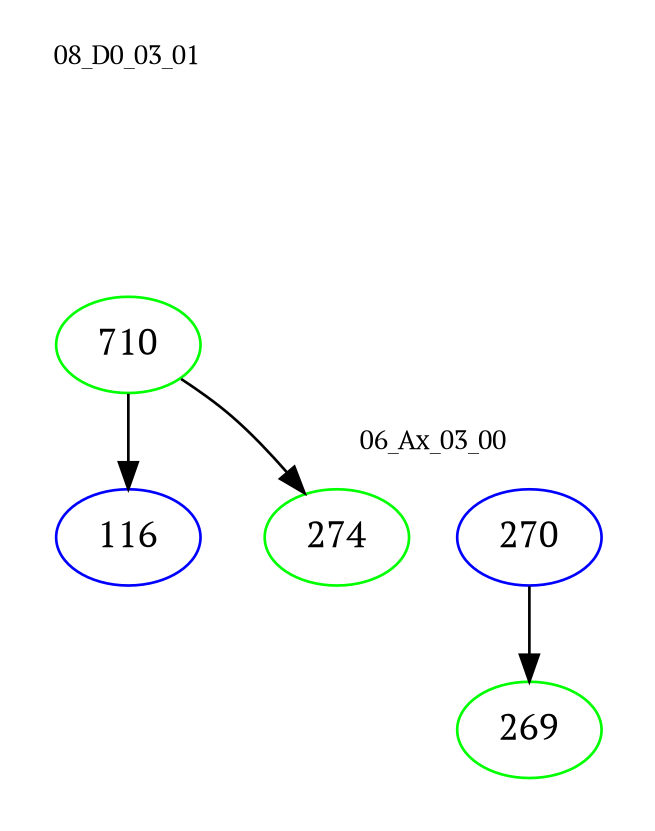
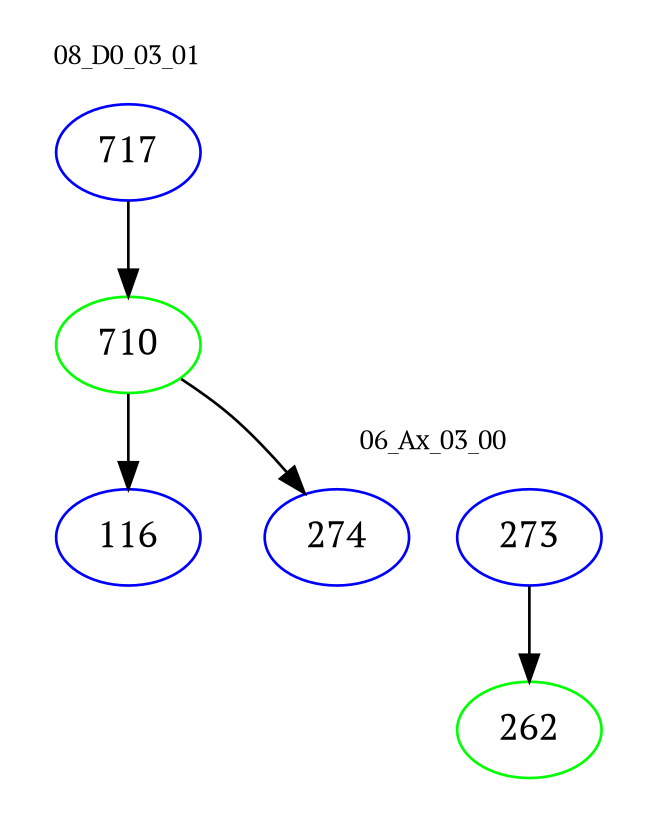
  digraph {
    fontname="PT Serif"
    node [color=blue fontname="PT Serif"]
    edge [color=black fontname="PT Serif"]
-   n1 [label=270]
-   n2 [color=green label=269]
-   n3 [color=green label=274]
+   n1 [label=273]
+   n2 [color=green label=262]
+   n3 [label=274]
+   n4 [label=717]
    n5 [color=green label=710]
    n6 [label=116]
    subgraph cluster_1 {
      color=white
      fontsize=10
      label="06_Ax_03_00"
      n1
      n2
      n3
    }
    subgraph cluster_2 {
      color=white
      fontsize=10
      label="08_D0_03_01"
+     n4
      n5
      n6
    }
    n1 -> n2
+   n4 -> n5
    n5 -> n3
    n5 -> n6
  }
